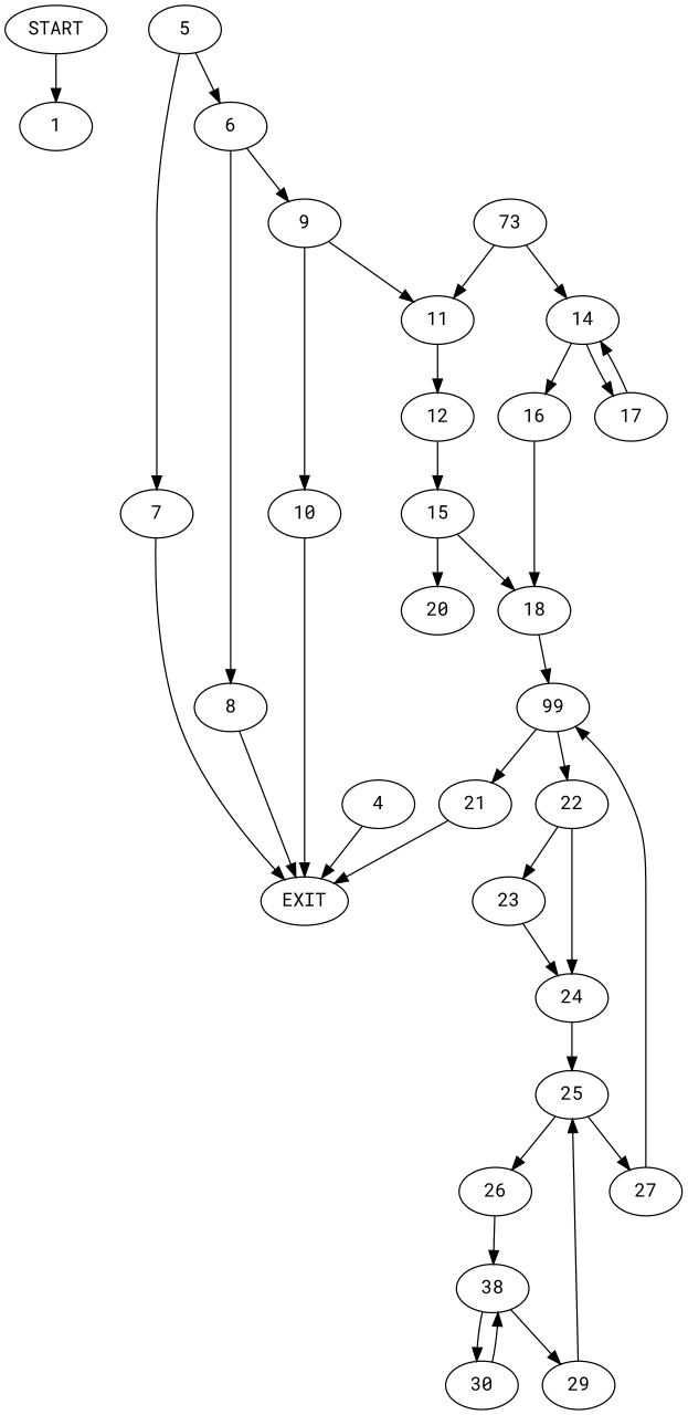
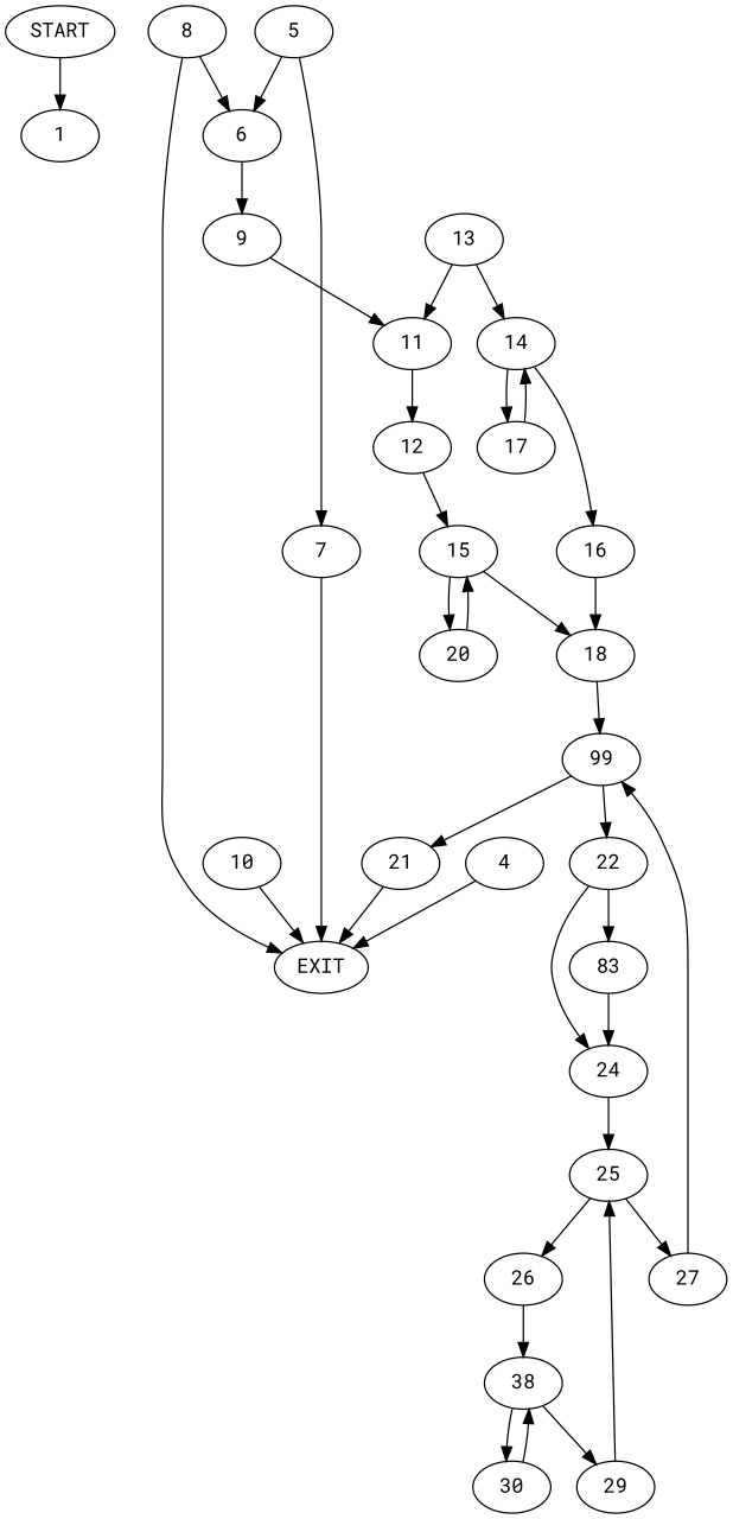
  digraph {
    fontname="Roboto Mono"
    node [fontname="Roboto Mono"]
    edge [fontname="Roboto Mono"]
    n1 [label=START]
    1
    n3 [label=EXIT]
    4
    5
    6
    7
    8
    9
    10
    11
    12
    15
-   13 [label=73]
+   13
    14
    18
    20
    16
    17
    n20 [label=99]
    21
    22
-   23
+   23 [label=83]
    24
    25
    26
    27
    n28 [label=38]
    29
    30
    n1 -> 1
    4 -> n3
    5 -> 6
    5 -> 7
-   6 -> 8
+   8 -> 6
    6 -> 9
    7 -> n3
    8 -> n3
-   9 -> 10
    9 -> 11
    10 -> n3
    11 -> 12
    12 -> 15
    15 -> 18
    15 -> 20
    13 -> 11
    13 -> 14
    14 -> 16
    14 -> 17
    18 -> n20
+   20 -> 15
    16 -> 18
    17 -> 14
    n20 -> 21
    n20 -> 22
    21 -> n3
    22 -> 23
    22 -> 24
    23 -> 24
    24 -> 25
    25 -> 26
    25 -> 27
    26 -> n28
    27 -> n20
    n28 -> 29
    n28 -> 30
    29 -> 25
    30 -> n28
  }
